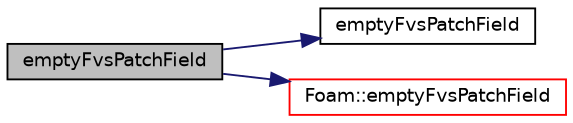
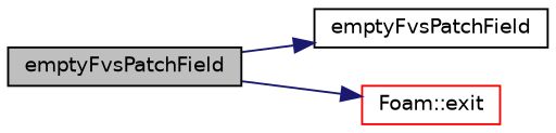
  digraph {
    rankdir=LR
    node [color=black fontname=Helvetica fontsize=10 shape=record]
    edge [color=midnightblue fontname=Helvetica fontsize=10 labelfontname=Helvetica labelfontsize=10 style=solid]
    n1 [fillcolor=grey75 fontcolor=black height=0.2 label=emptyFvsPatchField style=filled width=0.4]
    n2 [height=0.2 label=emptyFvsPatchField width=0.4]
-   n3 [color=red height=0.2 label="Foam::emptyFvsPatchField" width=0.4]
+   n3 [color=red height=0.2 label="Foam::exit" width=0.4]
    n1 -> n2
    n1 -> n3
  }
